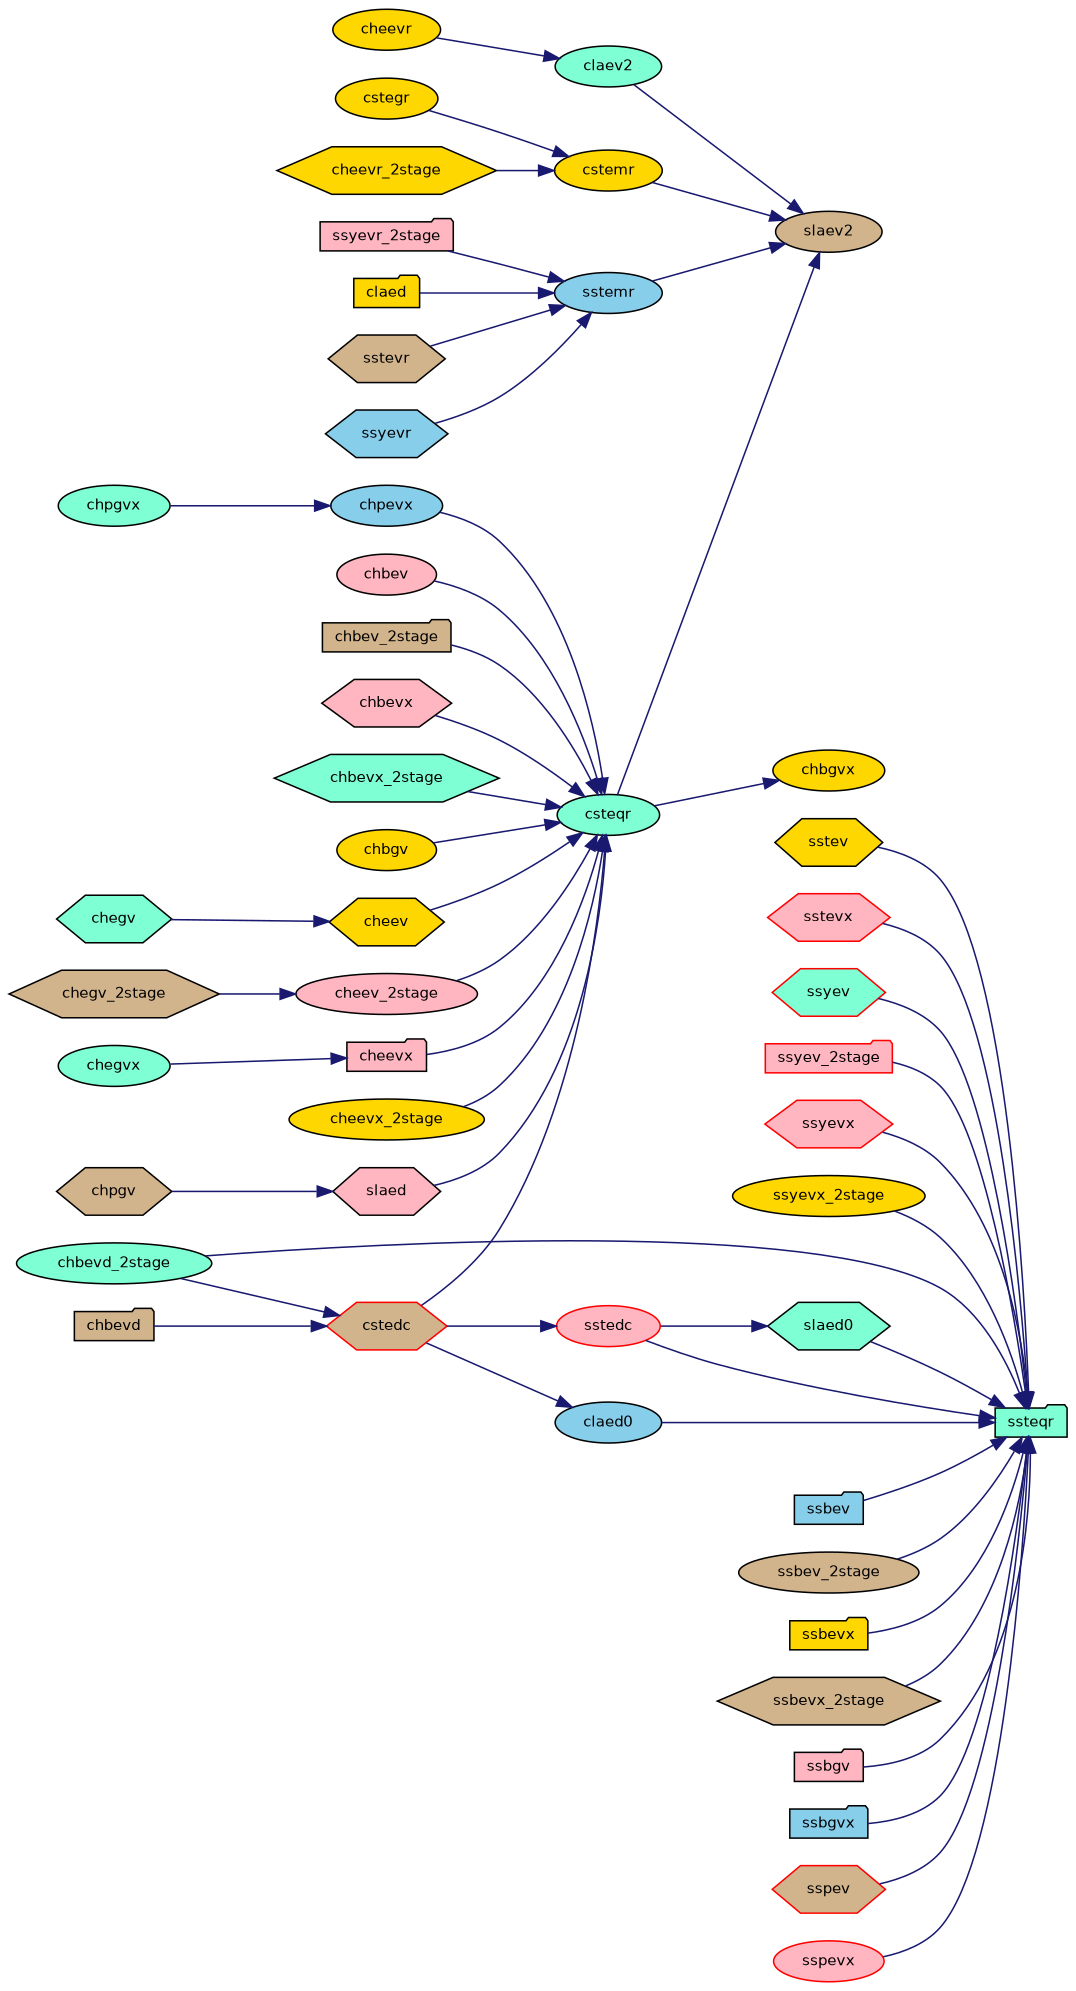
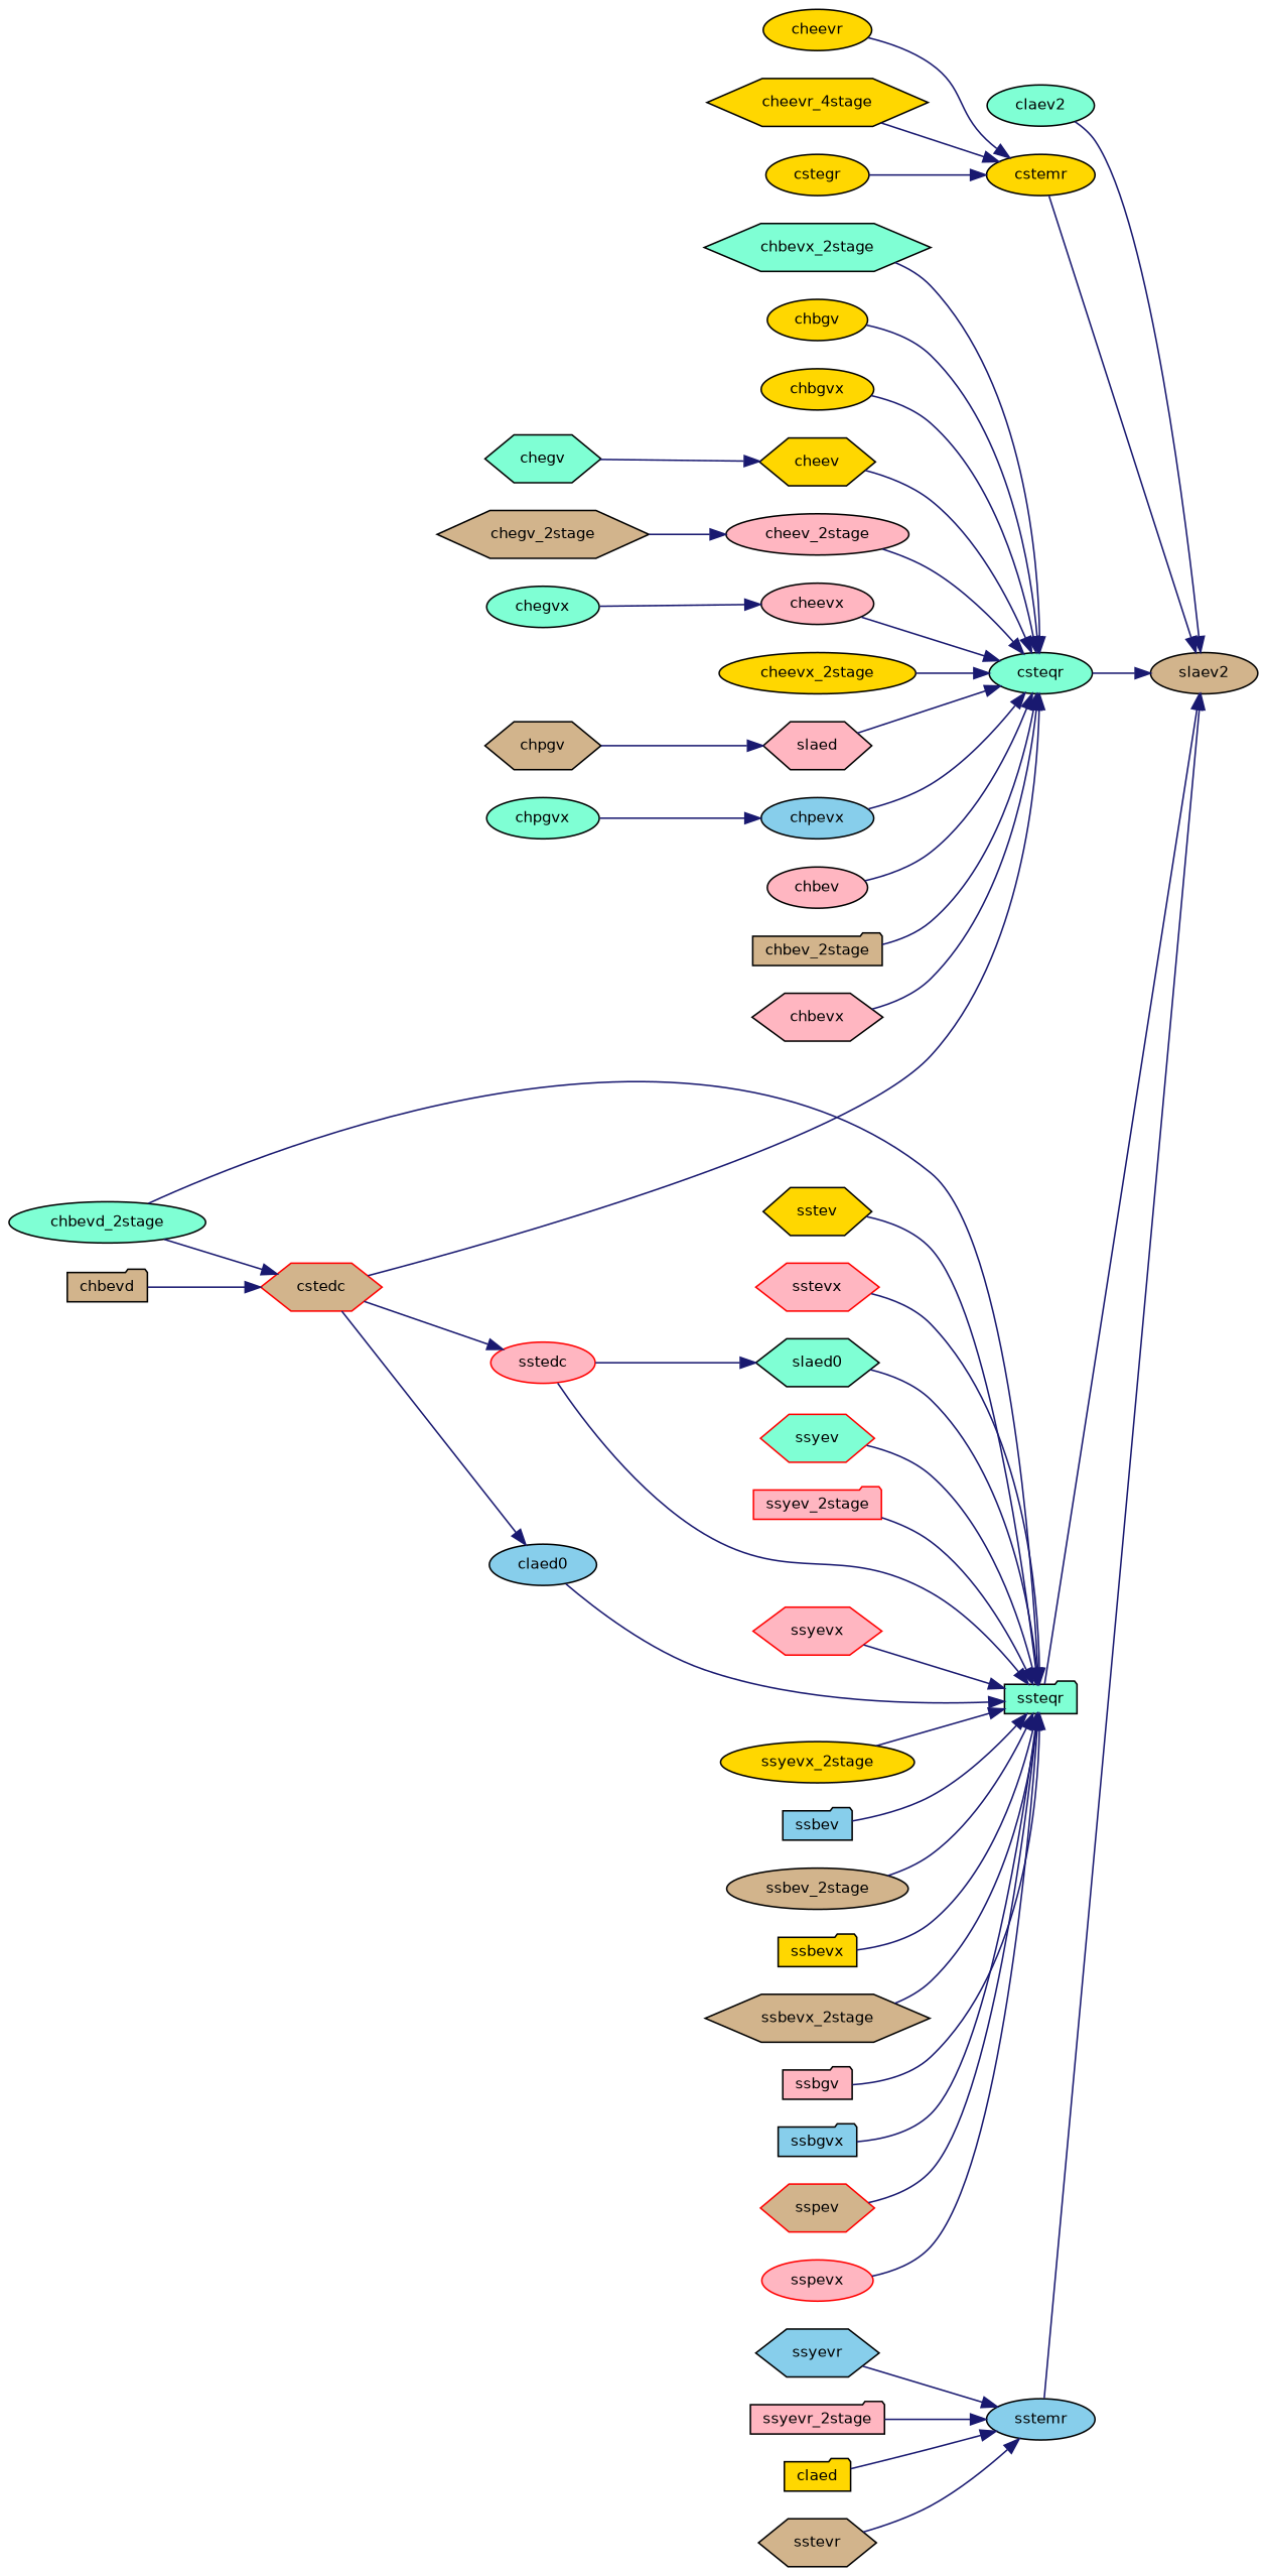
  digraph {
    rankdir=RL
    node [color=black fillcolor=gold fontname=Helvetica fontsize=10 shape=ellipse style=filled]
    edge [color=midnightblue dir=back fontname=Helvetica fontsize=10 labelfontname=Helvetica labelfontsize=10 style=solid]
    n1 [fillcolor=tan fontcolor=black height=0.2 label=slaev2 width=0.4]
    n2 [fillcolor=aquamarine height=0.2 label=claev2 width=0.4]
    n3 [height=0.2 label=cstemr width=0.4]
    n4 [fillcolor=aquamarine height=0.2 label=csteqr width=0.4]
    n5 [fillcolor=skyblue height=0.2 label=sstemr width=0.4]
    n6 [fillcolor=aquamarine height=0.2 label=ssteqr shape=folder width=0.4]
    n7 [height=0.2 label=cheevr width=0.4]
-   n8 [height=0.2 label=cheevr_2stage shape=hexagon width=0.4]
+   n8 [height=0.2 label=cheevr_4stage shape=hexagon width=0.4]
    n9 [height=0.2 label=cstegr width=0.4]
    n10 [fillcolor=lightpink height=0.2 label=chbev width=0.4]
    n11 [fillcolor=tan height=0.2 label=chbev_2stage shape=folder width=0.4]
    n12 [fillcolor=lightpink height=0.2 label=chbevx shape=hexagon width=0.4]
    n13 [fillcolor=aquamarine height=0.2 label=chbevx_2stage shape=hexagon width=0.4]
    n14 [height=0.2 label=chbgv width=0.4]
    n15 [height=0.2 label=chbgvx width=0.4]
    n16 [height=0.2 label=cheev shape=hexagon width=0.4]
    n17 [fillcolor=lightpink height=0.2 label=cheev_2stage width=0.4]
-   n18 [fillcolor=lightpink height=0.2 label=cheevx shape=folder width=0.4]
+   n18 [fillcolor=lightpink height=0.2 label=cheevx width=0.4]
    n19 [height=0.2 label=cheevx_2stage width=0.4]
    n20 [fillcolor=lightpink height=0.2 label=slaed shape=hexagon width=0.4]
    n21 [fillcolor=skyblue height=0.2 label=chpevx width=0.4]
    n22 [color=red fillcolor=tan height=0.2 label=cstedc shape=hexagon width=0.4]
    n23 [height=0.2 label=claed shape=folder width=0.4]
    n24 [fillcolor=tan height=0.2 label=sstevr shape=hexagon width=0.4]
    n25 [fillcolor=skyblue height=0.2 label=ssyevr shape=hexagon width=0.4]
    n26 [fillcolor=lightpink height=0.2 label=ssyevr_2stage shape=folder width=0.4]
    n27 [fillcolor=aquamarine height=0.2 label=chbevd_2stage width=0.4]
    n28 [fillcolor=skyblue height=0.2 label=claed0 width=0.4]
    n29 [fillcolor=aquamarine height=0.2 label=slaed0 shape=hexagon width=0.4]
    n30 [color=red fillcolor=lightpink height=0.2 label=sstedc width=0.4]
    n31 [fillcolor=skyblue height=0.2 label=ssbev shape=folder width=0.4]
    n32 [fillcolor=tan height=0.2 label=ssbev_2stage width=0.4]
    n33 [height=0.2 label=ssbevx shape=folder width=0.4]
    n34 [fillcolor=tan height=0.2 label=ssbevx_2stage shape=hexagon width=0.4]
    n35 [fillcolor=lightpink height=0.2 label=ssbgv shape=folder width=0.4]
    n36 [fillcolor=skyblue height=0.2 label=ssbgvx shape=folder width=0.4]
    n37 [color=red fillcolor=tan height=0.2 label=sspev shape=hexagon width=0.4]
    n38 [color=red fillcolor=lightpink height=0.2 label=sspevx width=0.4]
    n39 [height=0.2 label=sstev shape=hexagon width=0.4]
    n40 [color=red fillcolor=lightpink height=0.2 label=sstevx shape=hexagon width=0.4]
    n41 [color=red fillcolor=aquamarine height=0.2 label=ssyev shape=hexagon width=0.4]
    n42 [color=red fillcolor=lightpink height=0.2 label=ssyev_2stage shape=folder width=0.4]
    n43 [color=red fillcolor=lightpink height=0.2 label=ssyevx shape=hexagon width=0.4]
    n44 [height=0.2 label=ssyevx_2stage width=0.4]
    n45 [fillcolor=aquamarine height=0.2 label=chegv shape=hexagon width=0.4]
    n46 [fillcolor=tan height=0.2 label=chegv_2stage shape=hexagon width=0.4]
    n47 [fillcolor=aquamarine height=0.2 label=chegvx width=0.4]
    n48 [fillcolor=tan height=0.2 label=chpgv shape=hexagon width=0.4]
    n49 [fillcolor=aquamarine height=0.2 label=chpgvx width=0.4]
    n50 [fillcolor=tan height=0.2 label=chbevd shape=folder width=0.4]
    n1 -> n2
    n1 -> n3
    n1 -> n4
    n1 -> n5
-   n2 -> n7
+   n1 -> n6
+   n3 -> n7
    n3 -> n8
    n3 -> n9
    n4 -> n10
    n4 -> n11
    n4 -> n12
    n4 -> n13
    n4 -> n14
-   n15 -> n4
+   n4 -> n15
    n4 -> n16
    n4 -> n17
    n4 -> n18
    n4 -> n19
    n4 -> n20
    n4 -> n21
    n4 -> n22
    n5 -> n23
    n5 -> n24
    n5 -> n25
    n5 -> n26
    n6 -> n27
    n6 -> n28
    n6 -> n29
    n6 -> n30
    n6 -> n31
    n6 -> n32
    n6 -> n33
    n6 -> n34
    n6 -> n35
    n6 -> n36
    n6 -> n37
    n6 -> n38
    n6 -> n39
    n6 -> n40
    n6 -> n41
    n6 -> n42
    n6 -> n43
    n6 -> n44
    n16 -> n45
    n17 -> n46
    n18 -> n47
    n20 -> n48
    n21 -> n49
    n22 -> n27
    n22 -> n50
    n28 -> n22
    n29 -> n30
    n30 -> n22
  }
